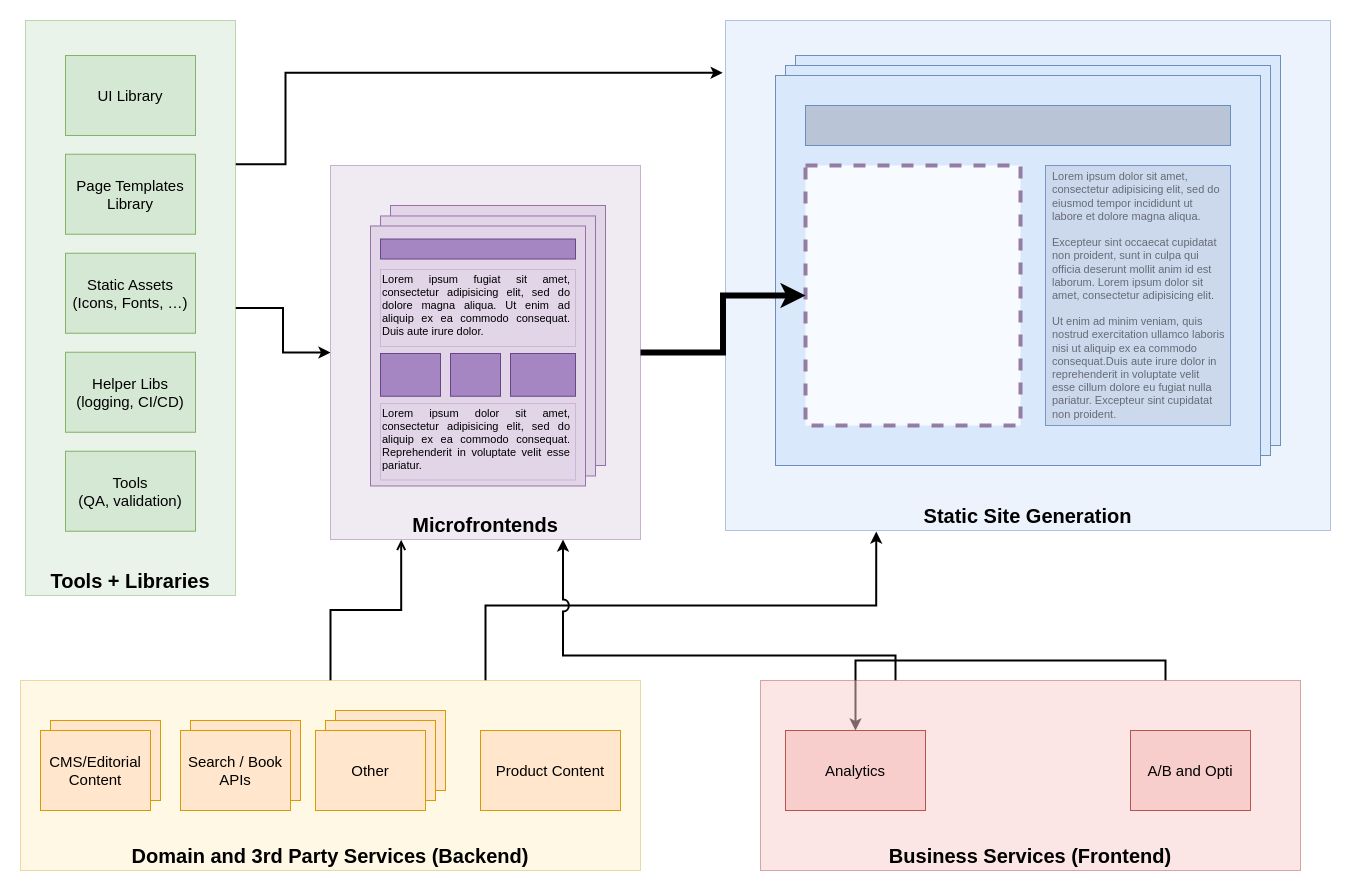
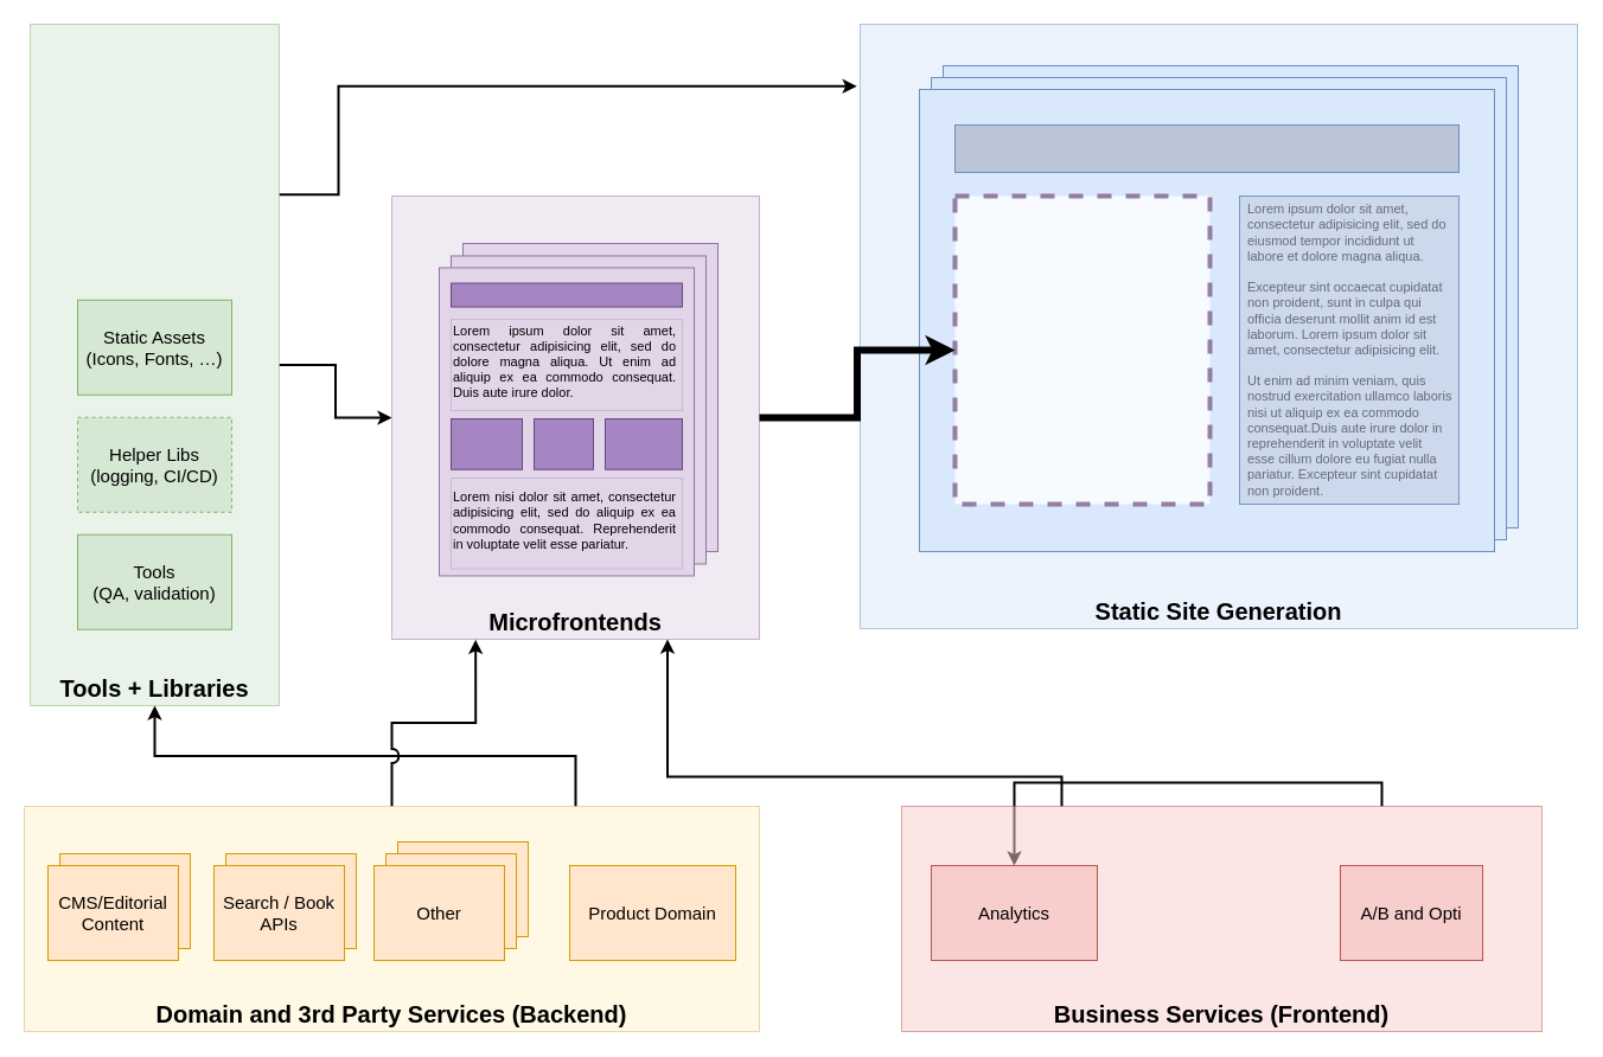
  <mxCell id="0" />
  <mxCell id="1" parent="0" />
  <mxCell id="2" value="Static Site Generation" style="rounded=0;whiteSpace=wrap;html=1;fontSize=20;fillColor=#dae8fc;verticalAlign=bottom;strokeColor=#6c8ebf;perimeterSpacing=1;fontStyle=1;opacity=50;" parent="1" vertex="1"><mxGeometry x="725" y="20" width="605" height="510" as="geometry" /></mxCell>
  <mxCell id="3" value="" style="rounded=0;whiteSpace=wrap;html=1;fontSize=13;fillColor=#dae8fc;verticalAlign=bottom;strokeColor=#6c8ebf;perimeterSpacing=1;" parent="1" vertex="1"><mxGeometry x="795" y="55" width="485" height="390" as="geometry" /></mxCell>
  <mxCell id="4" value="" style="rounded=0;whiteSpace=wrap;html=1;fontSize=13;fillColor=#dae8fc;verticalAlign=bottom;strokeColor=#6c8ebf;perimeterSpacing=1;" parent="1" vertex="1"><mxGeometry x="785" y="65" width="485" height="390" as="geometry" /></mxCell>
- <mxCell id="5" style="edgeStyle=orthogonalEdgeStyle;rounded=0;orthogonalLoop=1;jettySize=auto;html=1;exitX=0.75;exitY=0;exitDx=0;exitDy=0;entryX=0.25;entryY=1;entryDx=0;entryDy=0;strokeWidth=2;jumpStyle=arc;" parent="1" source="7" target="2" edge="1"><mxGeometry relative="1" as="geometry" /></mxCell>
- <mxCell id="6" style="edgeStyle=orthogonalEdgeStyle;rounded=0;jumpStyle=arc;jumpSize=10;orthogonalLoop=1;jettySize=auto;html=1;exitX=0.5;exitY=0;exitDx=0;exitDy=0;entryX=0.228;entryY=1.001;entryDx=0;entryDy=0;entryPerimeter=0;startArrow=none;startFill=0;strokeWidth=2;endArrow=open;" parent="1" source="7" target="12" edge="1"><mxGeometry relative="1" as="geometry" /></mxCell>
+ <mxCell id="5" style="edgeStyle=orthogonalEdgeStyle;rounded=0;orthogonalLoop=1;jettySize=auto;html=1;exitX=0.75;exitY=0;exitDx=0;exitDy=0;strokeWidth=2;jumpStyle=arc;" parent="1" source="7" target="17" edge="1"><mxGeometry relative="1" as="geometry" /></mxCell>
+ <mxCell id="6" style="edgeStyle=orthogonalEdgeStyle;rounded=0;jumpStyle=arc;jumpSize=10;orthogonalLoop=1;jettySize=auto;html=1;exitX=0.5;exitY=0;exitDx=0;exitDy=0;entryX=0.228;entryY=1.001;entryDx=0;entryDy=0;entryPerimeter=0;startArrow=none;startFill=0;strokeWidth=2;" parent="1" source="7" target="12" edge="1"><mxGeometry relative="1" as="geometry" /></mxCell>
  <mxCell id="7" value="Domain and 3rd Party Services (Backend)" style="rounded=0;whiteSpace=wrap;html=1;fontSize=20;strokeColor=#d6b656;strokeWidth=1;fillColor=#fff2cc;opacity=50;verticalAlign=bottom;fontStyle=1" parent="1" vertex="1"><mxGeometry x="20" y="680" width="620" height="190" as="geometry" /></mxCell>
  <mxCell id="8" value="" style="rounded=0;whiteSpace=wrap;html=1;fontSize=15;verticalAlign=middle;fillColor=#ffe6cc;strokeColor=#d79b00;fontStyle=0" parent="1" vertex="1"><mxGeometry x="50" y="720" width="110" height="80" as="geometry" /></mxCell>
  <mxCell id="9" style="edgeStyle=orthogonalEdgeStyle;rounded=0;orthogonalLoop=1;jettySize=auto;html=1;exitX=0.75;exitY=0;exitDx=0;exitDy=0;fontSize=40;fontColor=#A3A3A3;strokeWidth=2;" parent="1" source="11" target="27" edge="1"><mxGeometry relative="1" as="geometry" /></mxCell>
  <mxCell id="10" style="edgeStyle=orthogonalEdgeStyle;rounded=0;orthogonalLoop=1;jettySize=auto;html=1;exitX=0.25;exitY=0;exitDx=0;exitDy=0;entryX=0.75;entryY=1;entryDx=0;entryDy=0;startArrow=none;startFill=0;strokeWidth=2;jumpStyle=arc;jumpSize=10;" parent="1" source="11" target="12" edge="1"><mxGeometry relative="1" as="geometry"><Array as="points"><mxPoint x="895" y="655" /><mxPoint x="562" y="655" /></Array></mxGeometry></mxCell>
  <mxCell id="11" value="Business Services (Frontend)" style="rounded=0;whiteSpace=wrap;html=1;fontSize=20;verticalAlign=bottom;fillColor=#f8cecc;strokeColor=#b85450;opacity=50;fontStyle=1" parent="1" vertex="1"><mxGeometry x="760" y="680" width="540" height="190" as="geometry" /></mxCell>
  <mxCell id="12" value="Microfrontends" style="rounded=0;whiteSpace=wrap;html=1;fontSize=20;fillColor=#e1d5e7;verticalAlign=bottom;strokeColor=#9673a6;fontColor=default;opacity=50;fontStyle=1" parent="1" vertex="1"><mxGeometry x="330" y="165" width="310" height="374" as="geometry" /></mxCell>
  <mxCell id="13" value="" style="rounded=0;whiteSpace=wrap;html=1;fontSize=13;fillColor=#e1d5e7;verticalAlign=middle;strokeColor=#9673a6;fontColor=default;" parent="1" vertex="1"><mxGeometry x="390" y="205" width="215" height="260" as="geometry" /></mxCell>
  <mxCell id="14" value="" style="rounded=0;whiteSpace=wrap;html=1;fontSize=13;fillColor=#e1d5e7;verticalAlign=middle;strokeColor=#9673a6;fontColor=default;" parent="1" vertex="1"><mxGeometry x="380" y="215.48" width="215" height="260" as="geometry" /></mxCell>
  <mxCell id="15" style="edgeStyle=orthogonalEdgeStyle;rounded=0;jumpStyle=arc;jumpSize=10;orthogonalLoop=1;jettySize=auto;html=1;exitX=1;exitY=0.5;exitDx=0;exitDy=0;entryX=0;entryY=0.5;entryDx=0;entryDy=0;startArrow=none;startFill=0;strokeWidth=2;" parent="1" source="17" target="12" edge="1"><mxGeometry relative="1" as="geometry" /></mxCell>
  <mxCell id="16" style="edgeStyle=orthogonalEdgeStyle;rounded=0;orthogonalLoop=1;jettySize=auto;html=1;exitX=1;exitY=0.25;exitDx=0;exitDy=0;entryX=-0.003;entryY=0.104;entryDx=0;entryDy=0;entryPerimeter=0;strokeWidth=2;" parent="1" source="17" target="2" edge="1"><mxGeometry relative="1" as="geometry"><Array as="points"><mxPoint x="285" y="164" /><mxPoint x="285" y="72" /></Array></mxGeometry></mxCell>
  <mxCell id="17" value="Tools + Libraries" style="rounded=0;whiteSpace=wrap;html=1;fontSize=20;verticalAlign=bottom;fillColor=#d5e8d4;strokeColor=#82b366;fontColor=default;opacity=50;fontStyle=1" parent="1" vertex="1"><mxGeometry x="25" y="20" width="210" height="575" as="geometry" /></mxCell>
  <mxCell id="18" value="CMS/Editorial Content" style="rounded=0;whiteSpace=wrap;html=1;fontSize=15;verticalAlign=middle;fillColor=#ffe6cc;strokeColor=#d79b00;fontStyle=0" parent="1" vertex="1"><mxGeometry x="40" y="730" width="110" height="80" as="geometry" /></mxCell>
- <mxCell id="19" value="&lt;div style=&quot;font-size: 15px;&quot;&gt;Product Content&lt;br style=&quot;font-size: 15px;&quot;&gt;&lt;/div&gt;" style="rounded=0;whiteSpace=wrap;html=1;fontSize=15;verticalAlign=middle;fillColor=#ffe6cc;strokeColor=#d79b00;" parent="1" vertex="1"><mxGeometry x="480" y="730" width="140" height="80" as="geometry" /></mxCell>
+ <mxCell id="19" value="&lt;div style=&quot;font-size: 15px;&quot;&gt;Product Domain&lt;br style=&quot;font-size: 15px;&quot;&gt;&lt;/div&gt;" style="rounded=0;whiteSpace=wrap;html=1;fontSize=15;verticalAlign=middle;fillColor=#ffe6cc;strokeColor=#d79b00;" parent="1" vertex="1"><mxGeometry x="480" y="730" width="140" height="80" as="geometry" /></mxCell>
  <mxCell id="20" value="" style="rounded=0;whiteSpace=wrap;html=1;fontSize=13;fillColor=#dae8fc;verticalAlign=bottom;strokeColor=#6c8ebf;perimeterSpacing=1;" parent="1" vertex="1"><mxGeometry x="775" y="75" width="485" height="390" as="geometry" /></mxCell>
  <mxCell id="21" value="" style="rounded=0;whiteSpace=wrap;html=1;fillColor=#B9C5D6;strokeColor=#6c8ebf;fontSize=13;" parent="1" vertex="1"><mxGeometry x="805" y="105" width="425" height="40" as="geometry" /></mxCell>
  <mxCell id="22" value="" style="rounded=0;whiteSpace=wrap;html=1;fontSize=13;verticalAlign=middle;dashed=1;strokeWidth=4;strokeColor=#7F618C;opacity=80;" parent="1" vertex="1"><mxGeometry x="805" y="165" width="215" height="260" as="geometry" /></mxCell>
  <mxCell id="23" value="Lorem ipsum dolor sit amet, consectetur adipisicing elit, sed do eiusmod tempor incididunt ut labore et dolore magna aliqua. &lt;br&gt;&lt;br&gt;Excepteur sint occaecat cupidatat non proident, sunt in culpa qui officia deserunt mollit anim id est laborum. Lorem ipsum dolor sit amet, consectetur adipisicing elit.&lt;br&gt;&lt;br&gt;Ut enim ad minim veniam, quis nostrud exercitation ullamco laboris nisi ut aliquip ex ea commodo consequat.Duis aute irure dolor in reprehenderit in voluptate velit esse cillum dolore eu fugiat nulla pariatur. Excepteur sint cupidatat non proident." style="rounded=0;whiteSpace=wrap;html=1;fontSize=11;verticalAlign=middle;strokeWidth=1;strokeColor=#6c8ebf;fillColor=#CBD8EB;opacity=90;textOpacity=50;align=left;spacingTop=0;spacingLeft=5;spacingBottom=0;spacingRight=5;" parent="1" vertex="1"><mxGeometry x="1045" y="165" width="185" height="260" as="geometry" /></mxCell>
  <mxCell id="24" value="" style="rounded=0;whiteSpace=wrap;html=1;fontSize=13;fillColor=#e1d5e7;verticalAlign=middle;strokeColor=#9673a6;fontColor=default;" parent="1" vertex="1"><mxGeometry x="370" y="225.48" width="215" height="260" as="geometry" /></mxCell>
- <mxCell id="25" value="Page Templates Library" style="rounded=0;whiteSpace=wrap;html=1;fontSize=15;verticalAlign=middle;fillColor=#d5e8d4;strokeColor=#82b366;fontColor=default;" parent="1" vertex="1"><mxGeometry x="65" y="153.74" width="130" height="80" as="geometry" /></mxCell>
- <mxCell id="26" value="UI Library" style="rounded=0;whiteSpace=wrap;html=1;fontSize=15;verticalAlign=middle;fillColor=#d5e8d4;strokeColor=#82b366;fontColor=default;" parent="1" vertex="1"><mxGeometry x="65" y="55" width="130" height="80" as="geometry" /></mxCell>
  <mxCell id="27" value="Analytics" style="rounded=0;whiteSpace=wrap;html=1;fontSize=15;verticalAlign=middle;fillColor=#f8cecc;strokeColor=#b85450;" parent="1" vertex="1"><mxGeometry x="785" y="730" width="140" height="80" as="geometry" /></mxCell>
  <mxCell id="28" value="A/B and Opti" style="rounded=0;whiteSpace=wrap;html=1;fontSize=15;verticalAlign=middle;fillColor=#f8cecc;strokeColor=#b85450;" parent="1" vertex="1"><mxGeometry x="1130" y="730" width="120" height="80" as="geometry" /></mxCell>
  <mxCell id="29" value="" style="rounded=0;whiteSpace=wrap;html=1;fontSize=13;fillColor=#A686C2;verticalAlign=middle;strokeColor=#684687;fontColor=#ffffff;" parent="1" vertex="1"><mxGeometry x="380" y="238.52" width="195" height="20" as="geometry" /></mxCell>
- <mxCell id="30" value="&lt;div style=&quot;font-size: 11px&quot; align=&quot;justify&quot;&gt;Lorem ipsum fugiat sit amet, consectetur adipisicing elit, sed do dolore magna aliqua. Ut enim ad aliquip ex ea commodo consequat. Duis aute irure dolor.&lt;br style=&quot;font-size: 11px&quot;&gt;&lt;/div&gt;" style="rounded=0;whiteSpace=wrap;html=1;fontSize=11;strokeWidth=1;align=left;labelPosition=center;verticalLabelPosition=middle;verticalAlign=middle;fontStyle=0;fillColor=none;spacingRight=5;spacingBottom=5;strokeColor=#CDB6D6;" parent="1" vertex="1"><mxGeometry x="380" y="269" width="195" height="77" as="geometry" /></mxCell>
+ <mxCell id="30" value="&lt;div style=&quot;font-size: 11px&quot; align=&quot;justify&quot;&gt;Lorem ipsum dolor sit amet, consectetur adipisicing elit, sed do dolore magna aliqua. Ut enim ad aliquip ex ea commodo consequat. Duis aute irure dolor.&lt;br style=&quot;font-size: 11px&quot;&gt;&lt;/div&gt;" style="rounded=0;whiteSpace=wrap;html=1;fontSize=11;strokeWidth=1;align=left;labelPosition=center;verticalLabelPosition=middle;verticalAlign=middle;fontStyle=0;fillColor=none;spacingRight=5;spacingBottom=5;strokeColor=#CDB6D6;" parent="1" vertex="1"><mxGeometry x="380" y="269" width="195" height="77" as="geometry" /></mxCell>
  <mxCell id="31" value="" style="rounded=0;whiteSpace=wrap;html=1;fontSize=13;fillColor=#A686C2;verticalAlign=middle;strokeColor=#684687;fontColor=#ffffff;" parent="1" vertex="1"><mxGeometry x="510" y="353" width="65" height="42.74" as="geometry" /></mxCell>
  <mxCell id="32" value="" style="rounded=0;whiteSpace=wrap;html=1;fontSize=13;fillColor=#A686C2;verticalAlign=middle;strokeColor=#684687;fontColor=#ffffff;" parent="1" vertex="1"><mxGeometry x="450" y="353" width="50" height="42.74" as="geometry" /></mxCell>
  <mxCell id="33" value="" style="rounded=0;whiteSpace=wrap;html=1;fontSize=13;fillColor=#A686C2;verticalAlign=middle;strokeColor=#684687;fontColor=#ffffff;" parent="1" vertex="1"><mxGeometry x="380" y="353" width="60" height="42.74" as="geometry" /></mxCell>
  <mxCell id="34" value="" style="rounded=0;whiteSpace=wrap;html=1;fontSize=15;verticalAlign=middle;fillColor=#ffe6cc;strokeColor=#d79b00;fontStyle=0" parent="1" vertex="1"><mxGeometry x="190" y="720" width="110" height="80" as="geometry" /></mxCell>
  <mxCell id="35" value="&lt;div&gt;Search / Book&lt;/div&gt;&lt;div&gt;APIs&lt;/div&gt;" style="rounded=0;whiteSpace=wrap;html=1;fontSize=15;verticalAlign=middle;fillColor=#ffe6cc;strokeColor=#d79b00;fontStyle=0" parent="1" vertex="1"><mxGeometry x="180" y="730" width="110" height="80" as="geometry" /></mxCell>
  <mxCell id="36" value="" style="rounded=0;whiteSpace=wrap;html=1;fontSize=15;verticalAlign=middle;fillColor=#ffe6cc;strokeColor=#d79b00;fontStyle=0" parent="1" vertex="1"><mxGeometry x="335" y="710" width="110" height="80" as="geometry" /></mxCell>
  <mxCell id="37" value="" style="rounded=0;whiteSpace=wrap;html=1;fontSize=15;verticalAlign=middle;fillColor=#ffe6cc;strokeColor=#d79b00;fontStyle=0" parent="1" vertex="1"><mxGeometry x="325" y="720" width="110" height="80" as="geometry" /></mxCell>
  <mxCell id="38" value="Other" style="rounded=0;whiteSpace=wrap;html=1;fontSize=15;verticalAlign=middle;fillColor=#ffe6cc;strokeColor=#d79b00;fontStyle=0" parent="1" vertex="1"><mxGeometry x="315" y="730" width="110" height="80" as="geometry" /></mxCell>
  <mxCell id="39" value="&lt;div style=&quot;font-size: 15px;&quot;&gt;Static Assets&lt;/div&gt;&lt;div style=&quot;font-size: 15px;&quot;&gt;(Icons, Fonts, …)&lt;br style=&quot;font-size: 15px;&quot;&gt;&lt;/div&gt;" style="rounded=0;whiteSpace=wrap;html=1;fontSize=15;verticalAlign=middle;fillColor=#d5e8d4;strokeColor=#82b366;fontColor=default;" parent="1" vertex="1"><mxGeometry x="65" y="252.74" width="130" height="80" as="geometry" /></mxCell>
- <mxCell id="40" value="&lt;div style=&quot;font-size: 11px&quot; align=&quot;justify&quot;&gt;Lorem ipsum dolor sit amet, consectetur adipisicing elit, sed do aliquip ex ea commodo consequat. Reprehenderit in voluptate velit esse pariatur.&lt;br style=&quot;font-size: 11px&quot;&gt;&lt;/div&gt;" style="rounded=0;whiteSpace=wrap;html=1;fontSize=11;fontColor=#000000;strokeColor=#CDB6D6;strokeWidth=1;fillColor=none;align=left;labelPosition=center;verticalLabelPosition=middle;verticalAlign=middle;fontStyle=0;spacingBottom=5;spacingRight=5;" parent="1" vertex="1"><mxGeometry x="380" y="403" width="195" height="76.48" as="geometry" /></mxCell>
- <mxCell id="41" value="&lt;div&gt;Helper Libs&lt;/div&gt;&lt;div&gt;(logging, CI/CD)&lt;br&gt;&lt;/div&gt;" style="rounded=0;whiteSpace=wrap;html=1;fontSize=15;verticalAlign=middle;fillColor=#d5e8d4;strokeColor=#82b366;fontColor=default;" parent="1" vertex="1"><mxGeometry x="65" y="351.74" width="130" height="80" as="geometry" /></mxCell>
+ <mxCell id="40" value="&lt;div style=&quot;font-size: 11px&quot; align=&quot;justify&quot;&gt;Lorem nisi dolor sit amet, consectetur adipisicing elit, sed do aliquip ex ea commodo consequat. Reprehenderit in voluptate velit esse pariatur.&lt;br style=&quot;font-size: 11px&quot;&gt;&lt;/div&gt;" style="rounded=0;whiteSpace=wrap;html=1;fontSize=11;fontColor=#000000;strokeColor=#CDB6D6;strokeWidth=1;fillColor=none;align=left;labelPosition=center;verticalLabelPosition=middle;verticalAlign=middle;fontStyle=0;spacingBottom=5;spacingRight=5;" parent="1" vertex="1"><mxGeometry x="380" y="403" width="195" height="76.48" as="geometry" /></mxCell>
+ <mxCell id="41" value="&lt;div&gt;Helper Libs&lt;/div&gt;&lt;div&gt;(logging, CI/CD)&lt;br&gt;&lt;/div&gt;" style="rounded=0;whiteSpace=wrap;html=1;fontSize=15;verticalAlign=middle;fillColor=#d5e8d4;strokeColor=#82b366;fontColor=default;dashed=1;" parent="1" vertex="1"><mxGeometry x="65" y="351.74" width="130" height="80" as="geometry" /></mxCell>
  <mxCell id="42" value="&lt;div&gt;Tools &lt;br&gt;&lt;/div&gt;&lt;div&gt;(QA, validation)&lt;br&gt;&lt;/div&gt;" style="rounded=0;whiteSpace=wrap;html=1;fontSize=15;verticalAlign=middle;fillColor=#d5e8d4;strokeColor=#82b366;fontColor=default;" parent="1" vertex="1"><mxGeometry x="65" y="450.74" width="130" height="80" as="geometry" /></mxCell>
  <mxCell id="43" style="edgeStyle=orthogonalEdgeStyle;rounded=0;orthogonalLoop=1;jettySize=auto;html=1;exitX=1;exitY=0.5;exitDx=0;exitDy=0;entryX=0;entryY=0.5;entryDx=0;entryDy=0;strokeWidth=6;" parent="1" source="12" target="22" edge="1"><mxGeometry relative="1" as="geometry" /></mxCell>
